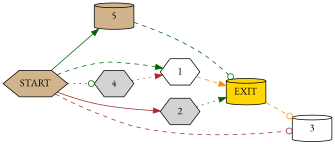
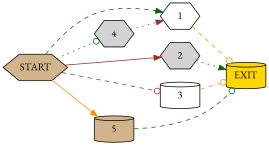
  digraph {
    fontname="EB Garamond"
    rankdir=LR
    node [fillcolor=tan fontname="EB Garamond" shape=hexagon style=filled]
    edge [arrowhead=normal color=darkgreen fontname="EB Garamond" style=dashed]
    n1 [label=START]
    1 [fillcolor=white]
    2 [fillcolor=lightgrey]
    3 [fillcolor=white shape=cylinder]
    4 [fillcolor=lightgrey]
    5 [shape=cylinder]
    n7 [fillcolor=gold label=EXIT shape=cylinder]
    n1 -> 1
    n1 -> 2 [color=brown style=solid]
    n1 -> 3 [arrowhead=odot color=brown]
    n1 -> 4 [arrowhead=odot style=dotted]
-   n1 -> 5 [style=solid]
-   1 -> n7 [color=darkorange]
+   n1 -> 5 [color=darkorange style=solid]
+   1 -> n7 [arrowhead=odot color=darkorange]
    2 -> n7 [style=dotted]
-   n7 -> 3 [arrowhead=odot color=darkorange]
+   3 -> n7 [arrowhead=odot color=darkorange]
    4 -> 1 [color=brown style=dotted]
    5 -> n7 [arrowhead=odot]
  }
